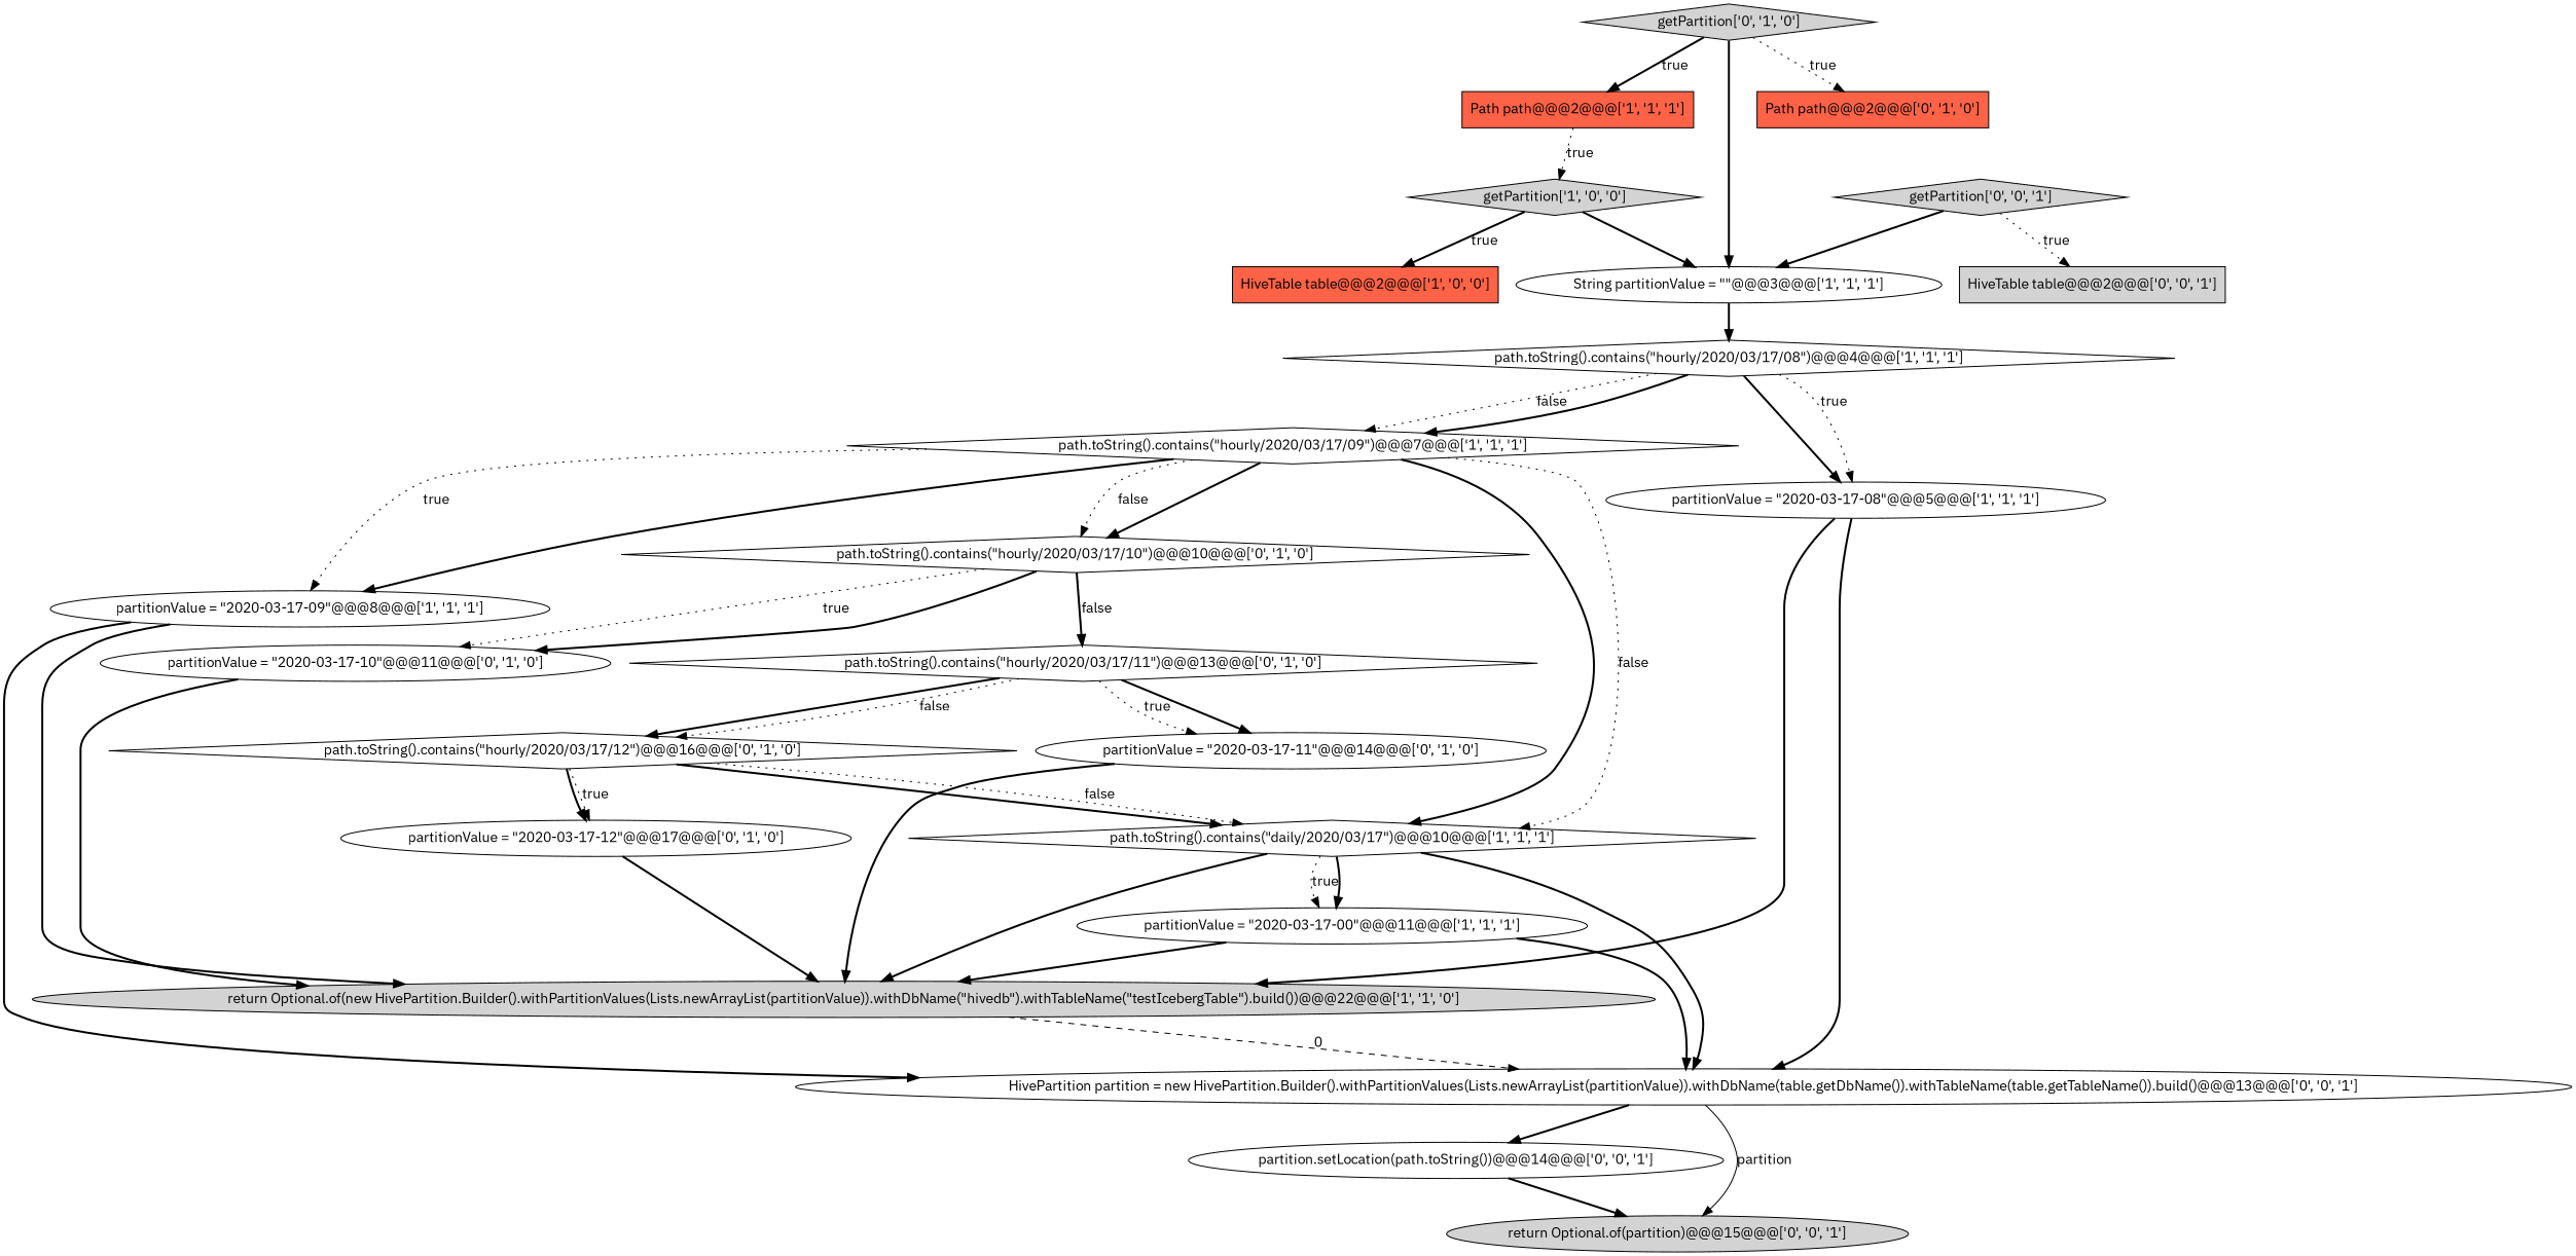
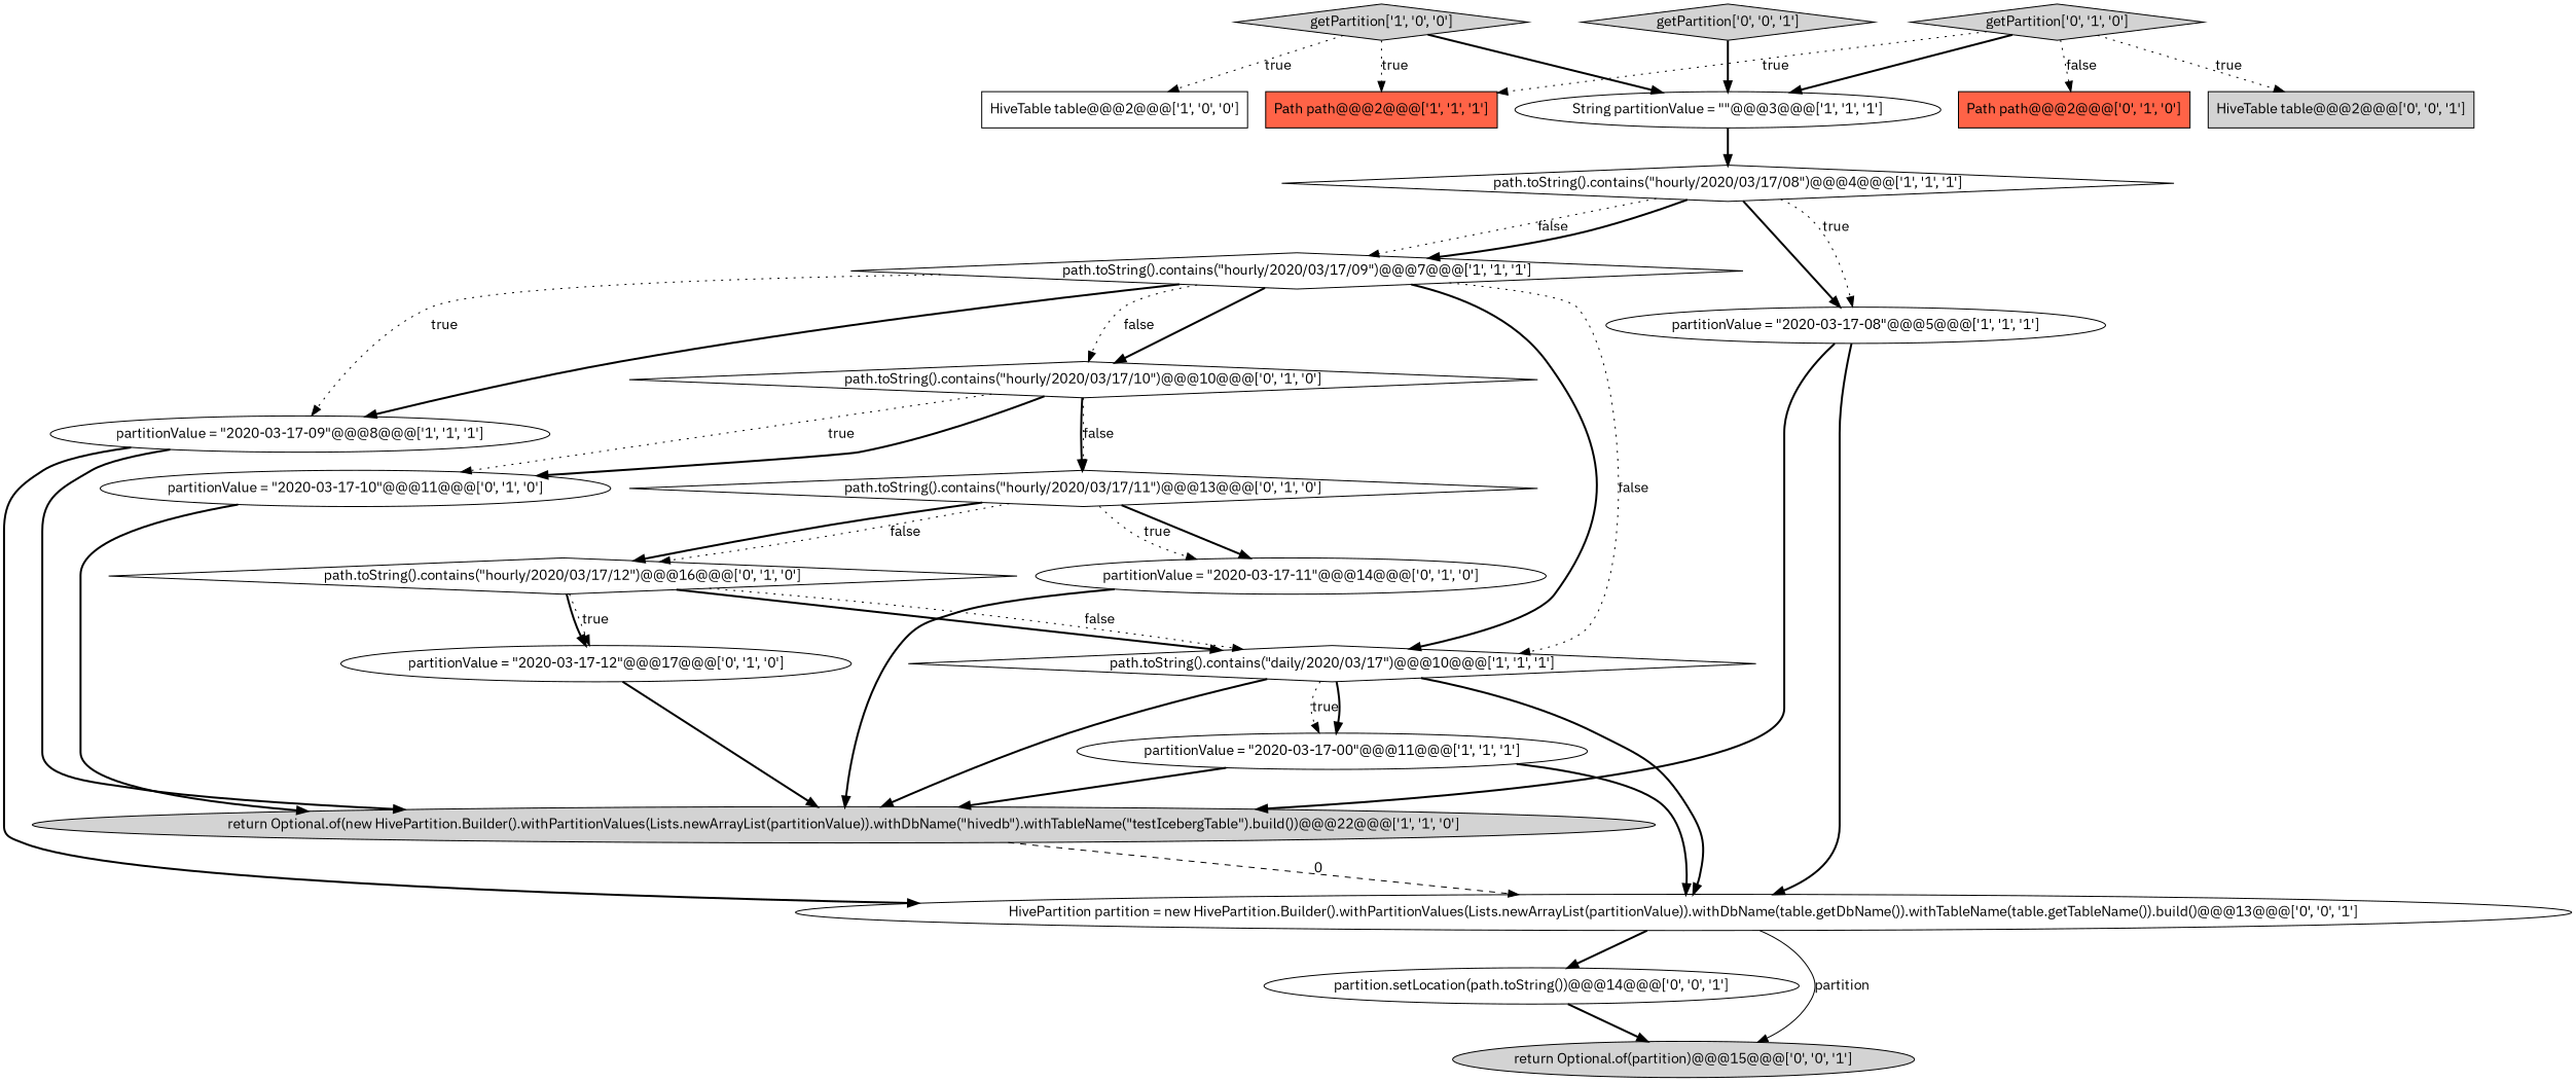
  digraph {
    fontname="IBM Plex Sans"
    node [fillcolor=white fontname="IBM Plex Sans" shape=ellipse style=filled]
    edge [fontname="IBM Plex Sans" style=bold]
    n1 [label="path.toString().contains(\"hourly/2020/03/17/09\")@@@7@@@['1', '1', '1']" shape=diamond]
    n2 [label="path.toString().contains(\"hourly/2020/03/17/10\")@@@10@@@['0', '1', '0']" shape=diamond]
    n3 [label="partitionValue = \"2020-03-17-09\"@@@8@@@['1', '1', '1']"]
    n4 [label="path.toString().contains(\"daily/2020/03/17\")@@@10@@@['1', '1', '1']" shape=diamond]
    n5 [label="path.toString().contains(\"hourly/2020/03/17/11\")@@@13@@@['0', '1', '0']" shape=diamond]
    n6 [label="partitionValue = \"2020-03-17-10\"@@@11@@@['0', '1', '0']"]
    n7 [label="HivePartition partition = new HivePartition.Builder().withPartitionValues(Lists.newArrayList(partitionValue)).withDbName(table.getDbName()).withTableName(table.getTableName()).build()@@@13@@@['0', '0', '1']"]
    n8 [fillcolor=lightgray label="return Optional.of(new HivePartition.Builder().withPartitionValues(Lists.newArrayList(partitionValue)).withDbName(\"hivedb\").withTableName(\"testIcebergTable\").build())@@@22@@@['1', '1', '0']"]
    n9 [label="partitionValue = \"2020-03-17-00\"@@@11@@@['1', '1', '1']"]
    n10 [fillcolor=lightgray label="getPartition['1', '0', '0']" shape=diamond]
    n11 [fillcolor=tomato label="Path path@@@2@@@['1', '1', '1']" shape=box]
-   n12 [fillcolor=tomato label="HiveTable table@@@2@@@['1', '0', '0']" shape=box]
+   n12 [label="HiveTable table@@@2@@@['1', '0', '0']" shape=box]
    n13 [label="String partitionValue = \"\"@@@3@@@['1', '1', '1']"]
    n14 [label="path.toString().contains(\"hourly/2020/03/17/08\")@@@4@@@['1', '1', '1']" shape=diamond]
    n15 [fillcolor=lightgray label="getPartition['0', '1', '0']" shape=diamond]
    n16 [fillcolor=tomato label="Path path@@@2@@@['0', '1', '0']" shape=box]
    n17 [label="partition.setLocation(path.toString())@@@14@@@['0', '0', '1']"]
    n18 [fillcolor=lightgray label="return Optional.of(partition)@@@15@@@['0', '0', '1']"]
    n19 [label="partitionValue = \"2020-03-17-08\"@@@5@@@['1', '1', '1']"]
    n20 [label="partitionValue = \"2020-03-17-11\"@@@14@@@['0', '1', '0']"]
    n21 [label="path.toString().contains(\"hourly/2020/03/17/12\")@@@16@@@['0', '1', '0']" shape=diamond]
    n22 [label="partitionValue = \"2020-03-17-12\"@@@17@@@['0', '1', '0']"]
    n23 [fillcolor=lightgray label="getPartition['0', '0', '1']" shape=diamond]
    n24 [fillcolor=lightgray label="HiveTable table@@@2@@@['0', '0', '1']" shape=box]
    n1 -> n2
    n1 -> n2 [label=false style=dotted]
    n1 -> n3 [label=true style=dotted]
    n1 -> n3
    n1 -> n4 [label=false style=dotted]
    n1 -> n4
    n2 -> n5
    n2 -> n5 [label=false style=dotted]
    n2 -> n6 [label=true style=dotted]
    n2 -> n6
    n3 -> n7
    n3 -> n8
    n4 -> n7
    n4 -> n8
    n4 -> n9 [label=true style=dotted]
    n4 -> n9
    n5 -> n20
    n5 -> n20 [label=true style=dotted]
    n5 -> n21
    n5 -> n21 [label=false style=dotted]
    n6 -> n8
    n7 -> n17
    n7 -> n18 [label=partition style=solid]
    n8 -> n7 [label=0 style=dashed]
    n9 -> n7
    n9 -> n8
-   n11 -> n10 [label=true style=dotted]
-   n10 -> n12 [label=true]
+   n10 -> n11 [label=true style=dotted]
+   n10 -> n12 [label=true style=dotted]
    n10 -> n13
    n13 -> n14
    n14 -> n1 [label=false style=dotted]
    n14 -> n1
    n14 -> n19 [label=true style=dotted]
    n14 -> n19
-   n15 -> n11 [label=true]
+   n15 -> n11 [label=true style=dotted]
    n15 -> n13
-   n15 -> n16 [label=true style=dotted]
+   n15 -> n16 [label=false style=dotted]
    n17 -> n18
    n19 -> n7
    n19 -> n8
    n20 -> n8
    n21 -> n4
    n21 -> n4 [label=false style=dotted]
    n21 -> n22
    n21 -> n22 [label=true style=dotted]
    n22 -> n8
    n23 -> n13
-   n23 -> n24 [label=true style=dotted]
+   n15 -> n24 [label=true style=dotted]
  }
